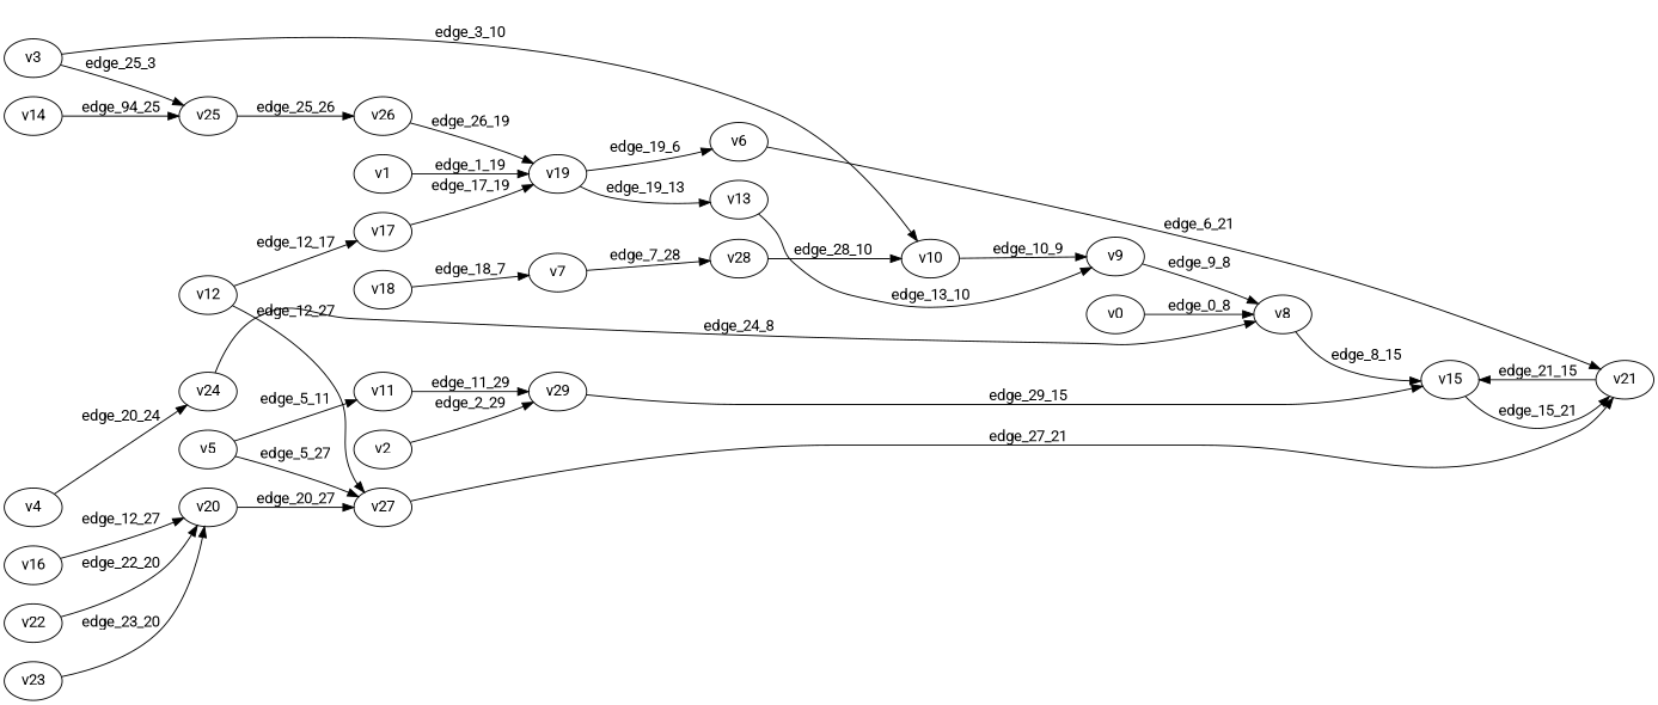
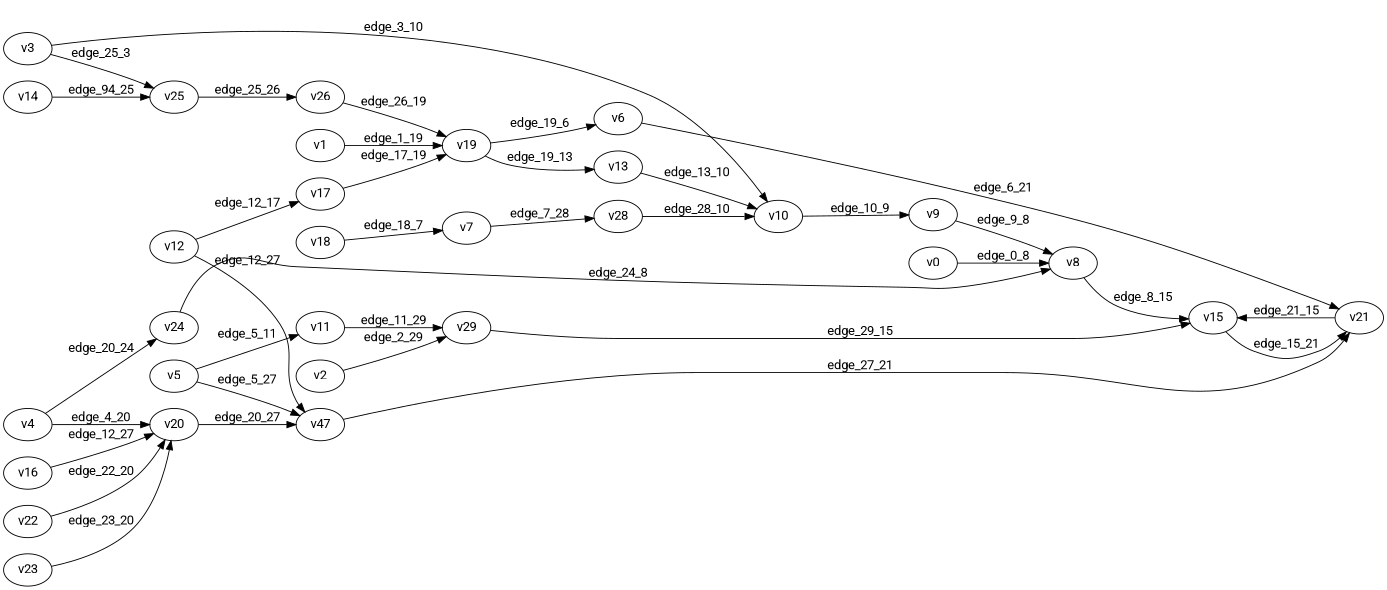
  digraph {
    fontname=Roboto
    rankdir=LR
    node [fontname=Roboto player=-1]
    edge [fontname=Roboto]
    v8
    v0 [player=0]
    v15 [player=1]
    v19
    v1 [player=0]
    v6 [player=0]
    v13 [player=1]
    v2 [player=1]
    v29
    v3 [player=1]
    v10
    v25
    v9 [player=0]
    v20
    v4 [player=0]
    v24 [player=1]
-   v27 [player=0]
+   v27 [player=0 label=v47]
    v5
    v11 [player=0]
    v21
    v7
    v28 [player=1]
    v12
    v17 [player=1]
    v14 [player=1]
    v26 [player=0]
    v16 [player=1]
    v18 [player=1]
    v22 [player=0]
    v23 [player=0]
    v8 -> v15 [label=edge_8_15 probability=1.000000]
    v0 -> v8 [discount=0.313721 label=edge_0_8 weight=6.126548]
    v15 -> v21 [discount=0.820145 label=edge_15_21 weight=-1.252824]
    v19 -> v6 [label=edge_19_6 probability=0.631609]
    v19 -> v13 [label=edge_19_13 probability=0.368391]
    v1 -> v19 [discount=0.333134 label=edge_1_19 weight=6.726604]
    v6 -> v21 [discount=0.815577 label=edge_6_21 weight=-7.101959]
-   v13 -> v9 [discount=0.539483 label=edge_13_10 weight=-8.751300]
+   v13 -> v10 [discount=0.539483 label=edge_13_10 weight=-8.751300]
    v2 -> v29 [discount=0.716205 label=edge_2_29 weight=2.629884]
    v29 -> v15 [label=edge_29_15 probability=1.000000]
    v3 -> v10 [discount=0.238672 label=edge_3_10 weight=-4.935624]
    v3 -> v25 [label=edge_25_3 probability=0.423520]
    v10 -> v9 [label=edge_10_9 probability=1.000000]
    v25 -> v26 [label=edge_25_26 probability=0.576480]
    v9 -> v8 [discount=0.183471 label=edge_9_8 weight=-2.528455]
    v20 -> v27 [label=edge_20_27 probability=0.543142]
+   v4 -> v20 [discount=0.688366 label=edge_4_20 weight=7.398874]
    v4 -> v24 [label=edge_20_24 probability=0.456858]
    v24 -> v8 [discount=0.371581 label=edge_24_8 weight=-9.206852]
    v27 -> v21 [discount=0.714825 label=edge_27_21 weight=0.005863]
    v5 -> v27 [label=edge_5_27 probability=0.627925]
    v5 -> v11 [label=edge_5_11 probability=0.372075]
    v11 -> v29 [discount=0.796937 label=edge_11_29 weight=7.824263]
    v21 -> v15 [label=edge_21_15 probability=1.000000]
    v7 -> v28 [label=edge_7_28 probability=1.000000]
    v28 -> v10 [discount=0.225230 label=edge_28_10 weight=7.245998]
    v12 -> v27 [label=edge_12_27 probability=0.545588]
    v12 -> v17 [label=edge_12_17 probability=0.454412]
    v17 -> v19 [discount=0.641509 label=edge_17_19 weight=4.348714]
    v14 -> v25 [discount=0.171793 label=edge_94_25 weight=3.497424]
    v26 -> v19 [discount=0.379620 label=edge_26_19 weight=1.103352]
    v16 -> v20 [discount=0.362853 label=edge_12_27 weight=4.178616]
    v18 -> v7 [discount=0.677591 label=edge_18_7 weight=1.958407]
    v22 -> v20 [discount=0.437748 label=edge_22_20 weight=-9.818623]
    v23 -> v20 [discount=0.550282 label=edge_23_20 weight=-2.214369]
  }
